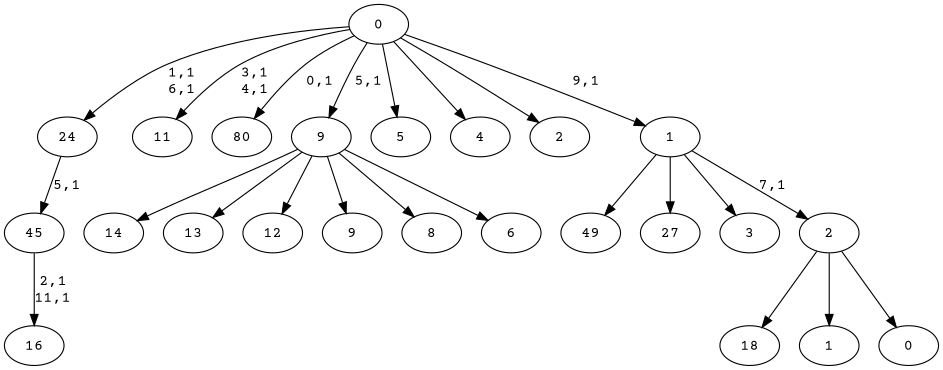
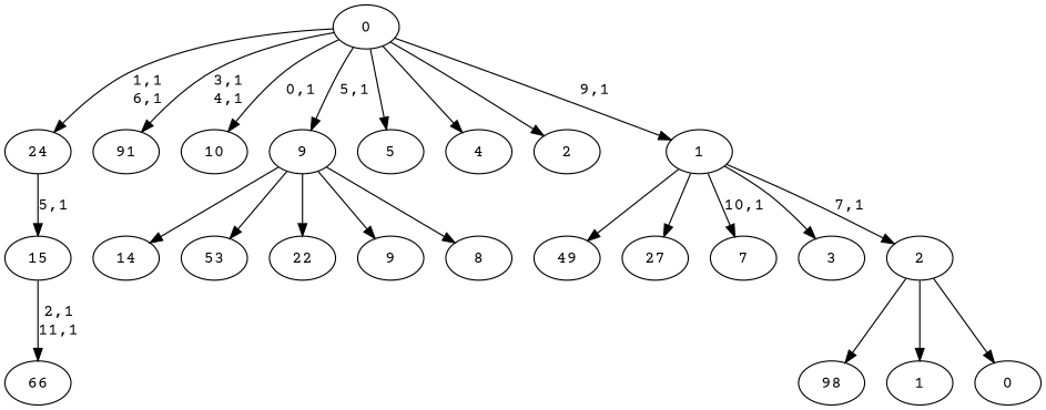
  digraph {
    fontname="Courier Prime"
    node [fontname="Courier Prime"]
    edge [fontname="Courier Prime"]
    n1 [label=49]
-   n2 [label=18]
+   n2 [label=98]
    n3 [label=27]
-   n4 [label=16]
-   n5 [label=45]
+   n4 [label=66]
+   n5 [label=15]
    24
    n7 [label=14]
-   n8 [label=13]
-   n9 [label=12]
-   n10 [label=11]
-   n11 [label=80]
+   n8 [label=53]
+   n9 [label=22]
+   n10 [label=91]
+   n11 [label=10]
    n12 [label=9]
    n13 [label=8]
-   n15 [label=6]
+   n14 [label=7]
    9
    n17 [label=5]
    n18 [label=4]
    n19 [label=3]
    n20 [label=2]
    n21 [label=1]
    n22 [label=0]
    2
    1
    0
    n5 -> n4 [label="2,1\n11,1"]
    24 -> n5 [label="5,1"]
    9 -> n7
    9 -> n8
    9 -> n9
    9 -> n12
    9 -> n13
-   9 -> n15
    2 -> n2
    2 -> n21
    2 -> n22
    1 -> n1
    1 -> n3
+   1 -> n14 [label="10,1"]
    1 -> n19
    1 -> 2 [label="7,1"]
    0 -> 24 [label="1,1\n6,1"]
    0 -> n10 [label="3,1\n4,1"]
    0 -> n11 [label="0,1"]
    0 -> 9 [label="5,1"]
    0 -> n17
    0 -> n18
    0 -> n20
    0 -> 1 [label="9,1"]
  }
